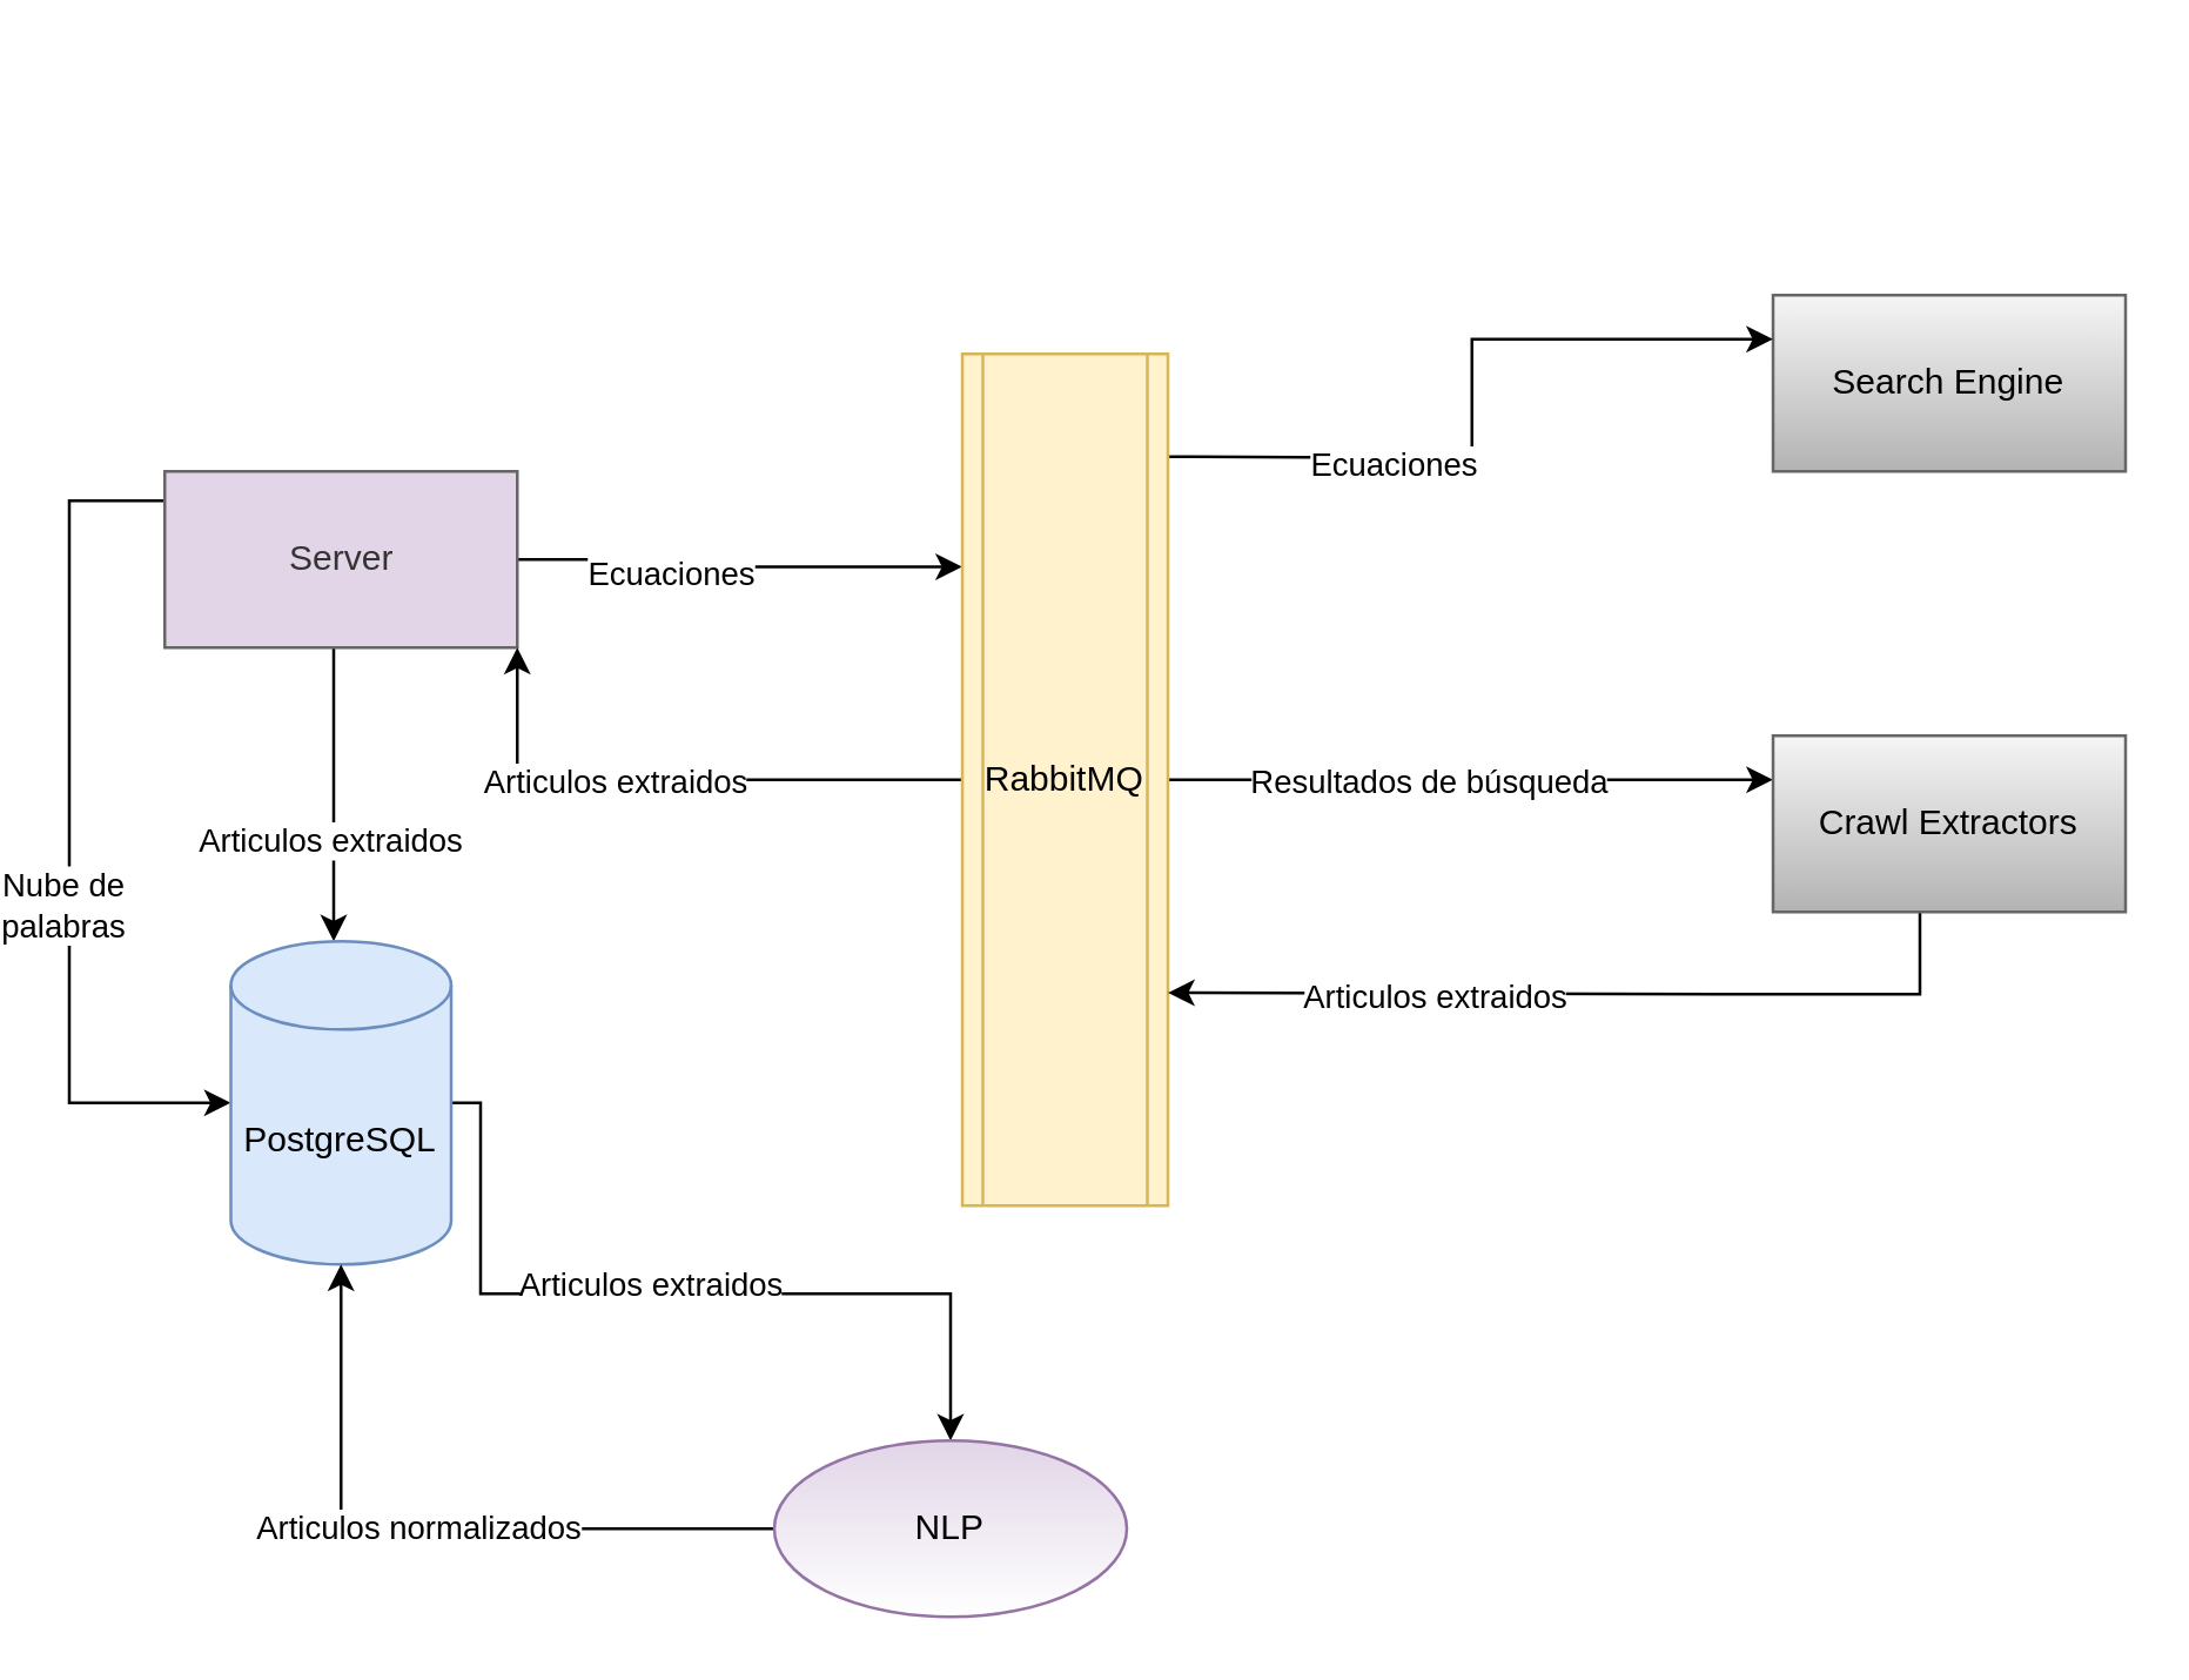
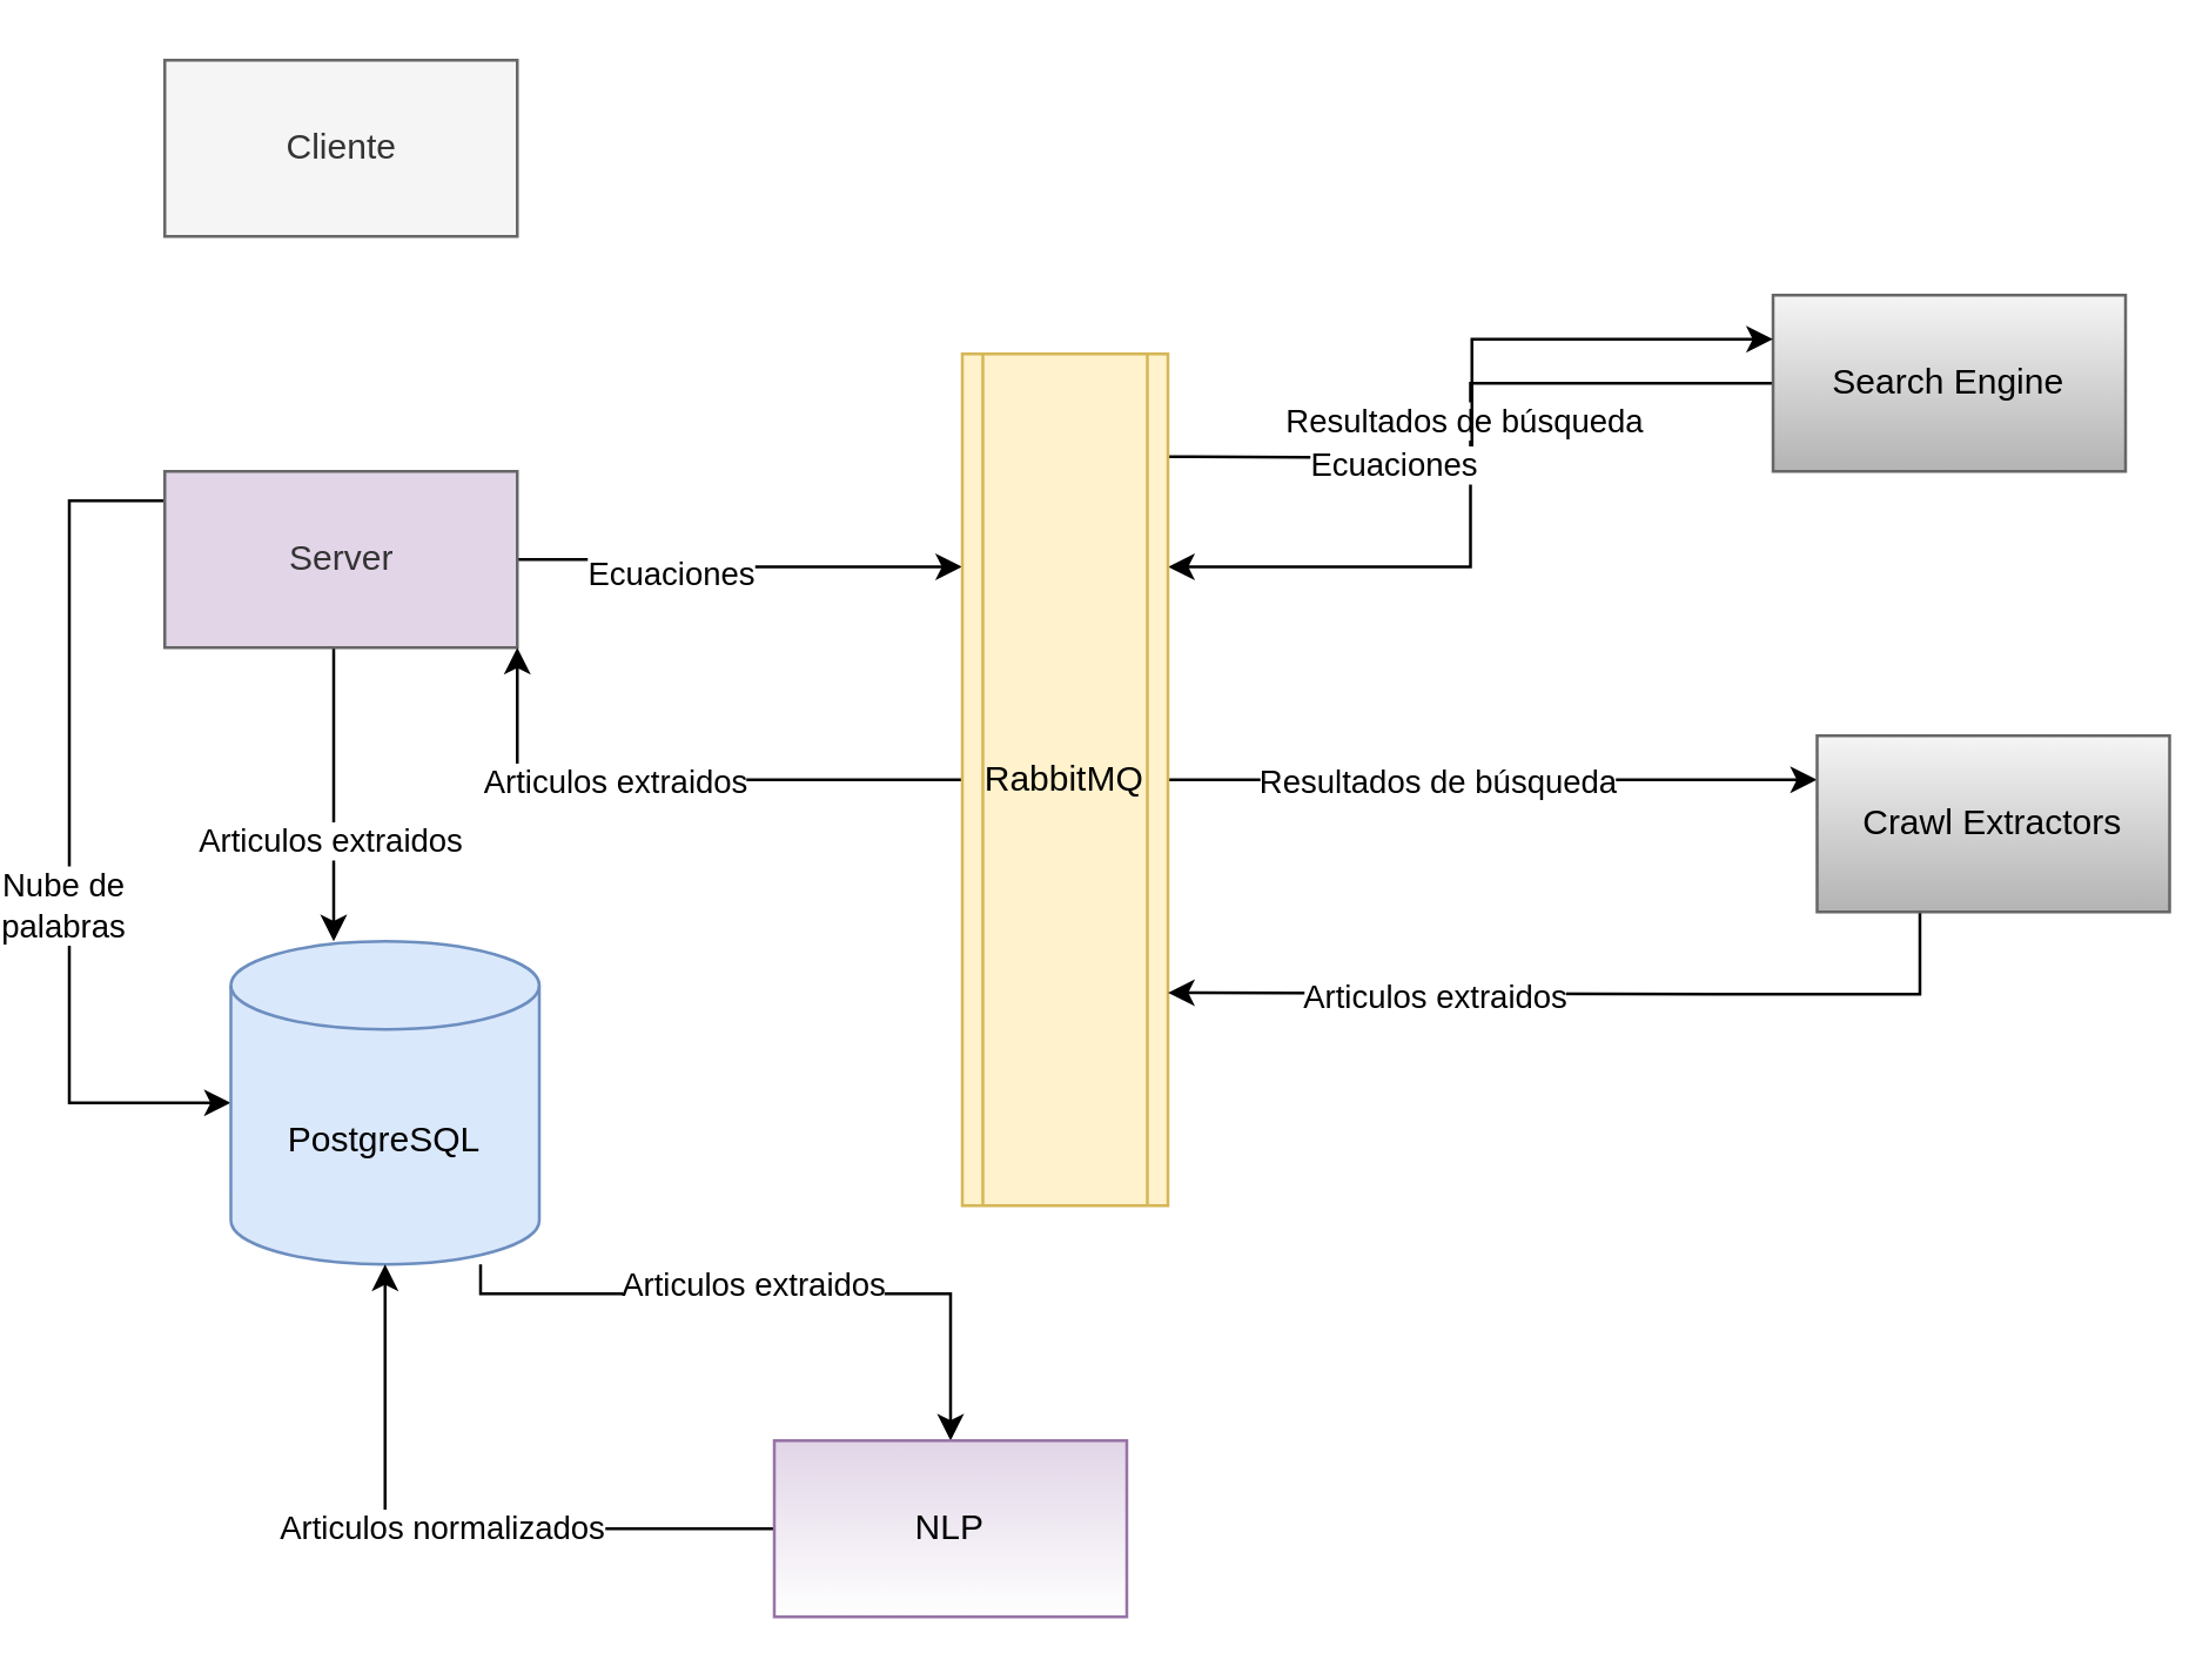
  <mxCell id="0" />
  <mxCell id="1" parent="0" />
  <mxCell id="2" style="edgeStyle=orthogonalEdgeStyle;rounded=0;orthogonalLoop=1;jettySize=auto;html=1;" parent="1" source="8" target="24" edge="1"><mxGeometry relative="1" as="geometry"><Array as="points"><mxPoint x="110" y="270" /><mxPoint x="110" y="270" /></Array></mxGeometry></mxCell>
  <mxCell id="3" value="Articulos extraidos" style="edgeLabel;html=1;align=center;verticalAlign=middle;resizable=0;points=[];" parent="2" vertex="1" connectable="0"><mxGeometry x="0.3" y="-2" relative="1" as="geometry"><mxPoint as="offset" /></mxGeometry></mxCell>
  <mxCell id="4" style="edgeStyle=orthogonalEdgeStyle;rounded=0;orthogonalLoop=1;jettySize=auto;html=1;entryX=0;entryY=0.25;entryDx=0;entryDy=0;" parent="1" source="8" target="18" edge="1"><mxGeometry relative="1" as="geometry" /></mxCell>
  <mxCell id="5" value="Ecuaciones" style="edgeLabel;html=1;align=center;verticalAlign=middle;resizable=0;points=[];" parent="4" vertex="1" connectable="0"><mxGeometry x="-0.327" y="-4" relative="1" as="geometry"><mxPoint as="offset" /></mxGeometry></mxCell>
  <mxCell id="6" style="edgeStyle=orthogonalEdgeStyle;rounded=0;orthogonalLoop=1;jettySize=auto;html=1;entryX=0;entryY=0.5;entryDx=0;entryDy=0;entryPerimeter=0;" parent="1" source="8" target="24" edge="1"><mxGeometry relative="1" as="geometry"><Array as="points"><mxPoint x="20" y="170" /><mxPoint x="20" y="375" /></Array></mxGeometry></mxCell>
  <mxCell id="7" value="Nube de&lt;br&gt;palabras" style="edgeLabel;html=1;align=center;verticalAlign=middle;resizable=0;points=[];" parent="6" vertex="1" connectable="0"><mxGeometry x="0.159" y="-3" relative="1" as="geometry"><mxPoint as="offset" /></mxGeometry></mxCell>
  <mxCell id="8" value="Server" style="rounded=0;whiteSpace=wrap;html=1;fillColor=#e1d5e7;strokeColor=#666666;fontColor=#333333;" parent="1" vertex="1"><mxGeometry x="52.5" y="160" width="120" height="60" as="geometry" /></mxCell>
+ <mxCell id="9" style="edgeStyle=orthogonalEdgeStyle;rounded=0;orthogonalLoop=1;jettySize=auto;html=1;entryX=1;entryY=0.25;entryDx=0;entryDy=0;" parent="1" source="11" target="18" edge="1"><mxGeometry relative="1" as="geometry"><Array as="points"><mxPoint x="497" y="193" /></Array></mxGeometry></mxCell>
+ <mxCell id="10" value="Resultados de búsqueda" style="edgeLabel;html=1;align=center;verticalAlign=middle;resizable=0;points=[];" parent="9" vertex="1" connectable="0"><mxGeometry x="-0.142" y="-3" relative="1" as="geometry"><mxPoint as="offset" /></mxGeometry></mxCell>
  <mxCell id="11" value="Search Engine" style="rounded=0;whiteSpace=wrap;html=1;gradientColor=#b3b3b3;fillColor=#f5f5f5;strokeColor=#666666;" parent="1" vertex="1"><mxGeometry x="600" y="100" width="120" height="60" as="geometry" /></mxCell>
  <mxCell id="12" style="edgeStyle=orthogonalEdgeStyle;rounded=0;orthogonalLoop=1;jettySize=auto;html=1;entryX=0;entryY=0.25;entryDx=0;entryDy=0;" parent="1" target="11" edge="1"><mxGeometry relative="1" as="geometry"><mxPoint x="394" y="155" as="sourcePoint" /><Array as="points" /></mxGeometry></mxCell>
  <mxCell id="13" value="Ecuaciones" style="edgeLabel;html=1;align=center;verticalAlign=middle;resizable=0;points=[];" parent="12" vertex="1" connectable="0"><mxGeometry x="-0.376" y="-2" relative="1" as="geometry"><mxPoint as="offset" /></mxGeometry></mxCell>
  <mxCell id="14" style="edgeStyle=orthogonalEdgeStyle;rounded=0;orthogonalLoop=1;jettySize=auto;html=1;entryX=0;entryY=0.25;entryDx=0;entryDy=0;" parent="1" source="18" target="21" edge="1"><mxGeometry relative="1" as="geometry" /></mxCell>
  <mxCell id="15" value="Resultados de búsqueda" style="edgeLabel;html=1;align=center;verticalAlign=middle;resizable=0;points=[];" parent="14" vertex="1" connectable="0"><mxGeometry x="-0.602" y="-4" relative="1" as="geometry"><mxPoint x="47" y="-4" as="offset" /></mxGeometry></mxCell>
  <mxCell id="16" style="edgeStyle=orthogonalEdgeStyle;rounded=0;orthogonalLoop=1;jettySize=auto;html=1;entryX=1;entryY=1;entryDx=0;entryDy=0;" parent="1" source="18" target="8" edge="1"><mxGeometry relative="1" as="geometry" /></mxCell>
  <mxCell id="17" value="Articulos extraidos" style="edgeLabel;html=1;align=center;verticalAlign=middle;resizable=0;points=[];" parent="16" vertex="1" connectable="0"><mxGeometry x="0.215" relative="1" as="geometry"><mxPoint as="offset" /></mxGeometry></mxCell>
  <mxCell id="18" value="RabbitMQ" style="shape=process;whiteSpace=wrap;html=1;backgroundOutline=1;fillColor=#fff2cc;strokeColor=#d6b656;" parent="1" vertex="1"><mxGeometry x="324" y="120" width="70" height="290" as="geometry" /></mxCell>
  <mxCell id="19" style="edgeStyle=orthogonalEdgeStyle;rounded=0;orthogonalLoop=1;jettySize=auto;html=1;entryX=1;entryY=0.75;entryDx=0;entryDy=0;" parent="1" source="21" target="18" edge="1"><mxGeometry relative="1" as="geometry"><Array as="points"><mxPoint x="650" y="338" /><mxPoint x="580" y="338" /></Array></mxGeometry></mxCell>
  <mxCell id="20" value="Articulos extraidos" style="edgeLabel;html=1;align=center;verticalAlign=middle;resizable=0;points=[];" parent="19" vertex="1" connectable="0"><mxGeometry x="0.359" y="1" relative="1" as="geometry"><mxPoint as="offset" /></mxGeometry></mxCell>
- <mxCell id="21" value="Crawl Extractors" style="rounded=0;whiteSpace=wrap;html=1;gradientColor=#b3b3b3;fillColor=#f5f5f5;strokeColor=#666666;" parent="1" vertex="1"><mxGeometry x="600" y="250" width="120" height="60" as="geometry" /></mxCell>
+ <mxCell id="21" value="Crawl Extractors" style="rounded=0;whiteSpace=wrap;html=1;gradientColor=#b3b3b3;fillColor=#f5f5f5;strokeColor=#666666;" parent="1" vertex="1"><mxGeometry x="615" y="250" width="120" height="60" as="geometry" /></mxCell>
  <mxCell id="22" style="edgeStyle=orthogonalEdgeStyle;rounded=0;orthogonalLoop=1;jettySize=auto;html=1;entryX=0.5;entryY=0;entryDx=0;entryDy=0;" parent="1" source="24" target="27" edge="1"><mxGeometry relative="1" as="geometry"><mxPoint x="320" y="470" as="targetPoint" /><Array as="points"><mxPoint x="160" y="375" /><mxPoint x="160" y="440" /><mxPoint x="320" y="440" /></Array></mxGeometry></mxCell>
  <mxCell id="23" value="Articulos extraidos" style="edgeLabel;html=1;align=center;verticalAlign=middle;resizable=0;points=[];" parent="22" vertex="1" connectable="0"><mxGeometry x="-0.072" y="4" relative="1" as="geometry"><mxPoint as="offset" /></mxGeometry></mxCell>
- <mxCell id="24" value="PostgreSQL" style="shape=cylinder3;whiteSpace=wrap;html=1;boundedLbl=1;backgroundOutline=1;size=15;fillColor=#dae8fc;strokeColor=#6c8ebf;" parent="1" vertex="1"><mxGeometry x="75" y="320" width="75" height="110" as="geometry" /></mxCell>
+ <mxCell id="24" value="PostgreSQL" style="shape=cylinder3;whiteSpace=wrap;html=1;boundedLbl=1;backgroundOutline=1;size=15;fillColor=#dae8fc;strokeColor=#6c8ebf;" parent="1" vertex="1"><mxGeometry x="75" y="320" width="105" height="110" as="geometry" /></mxCell>
  <mxCell id="25" style="edgeStyle=orthogonalEdgeStyle;rounded=0;orthogonalLoop=1;jettySize=auto;html=1;entryX=0.5;entryY=1;entryDx=0;entryDy=0;entryPerimeter=0;" parent="1" source="27" target="24" edge="1"><mxGeometry relative="1" as="geometry" /></mxCell>
  <mxCell id="26" value="Articulos normalizados" style="edgeLabel;html=1;align=center;verticalAlign=middle;resizable=0;points=[];" parent="25" vertex="1" connectable="0"><mxGeometry x="0.029" y="-1" relative="1" as="geometry"><mxPoint as="offset" /></mxGeometry></mxCell>
- <mxCell id="27" value="NLP" style="ellipse;whiteSpace=wrap;html=1;fillColor=#e1d5e7;strokeColor=#9673a6;gradientColor=#ffffff;" parent="1" vertex="1"><mxGeometry x="260" y="490" width="120" height="60" as="geometry" /></mxCell>
+ <mxCell id="27" value="NLP" style="rounded=0;whiteSpace=wrap;html=1;fillColor=#e1d5e7;strokeColor=#9673a6;gradientColor=#ffffff;" parent="1" vertex="1"><mxGeometry x="260" y="490" width="120" height="60" as="geometry" /></mxCell>
+ <mxCell id="28" value="Cliente" style="rounded=0;whiteSpace=wrap;html=1;fillColor=#f5f5f5;strokeColor=#666666;fontColor=#333333;" vertex="1" parent="1"><mxGeometry x="52.5" y="20" width="120" height="60" as="geometry" /></mxCell>
